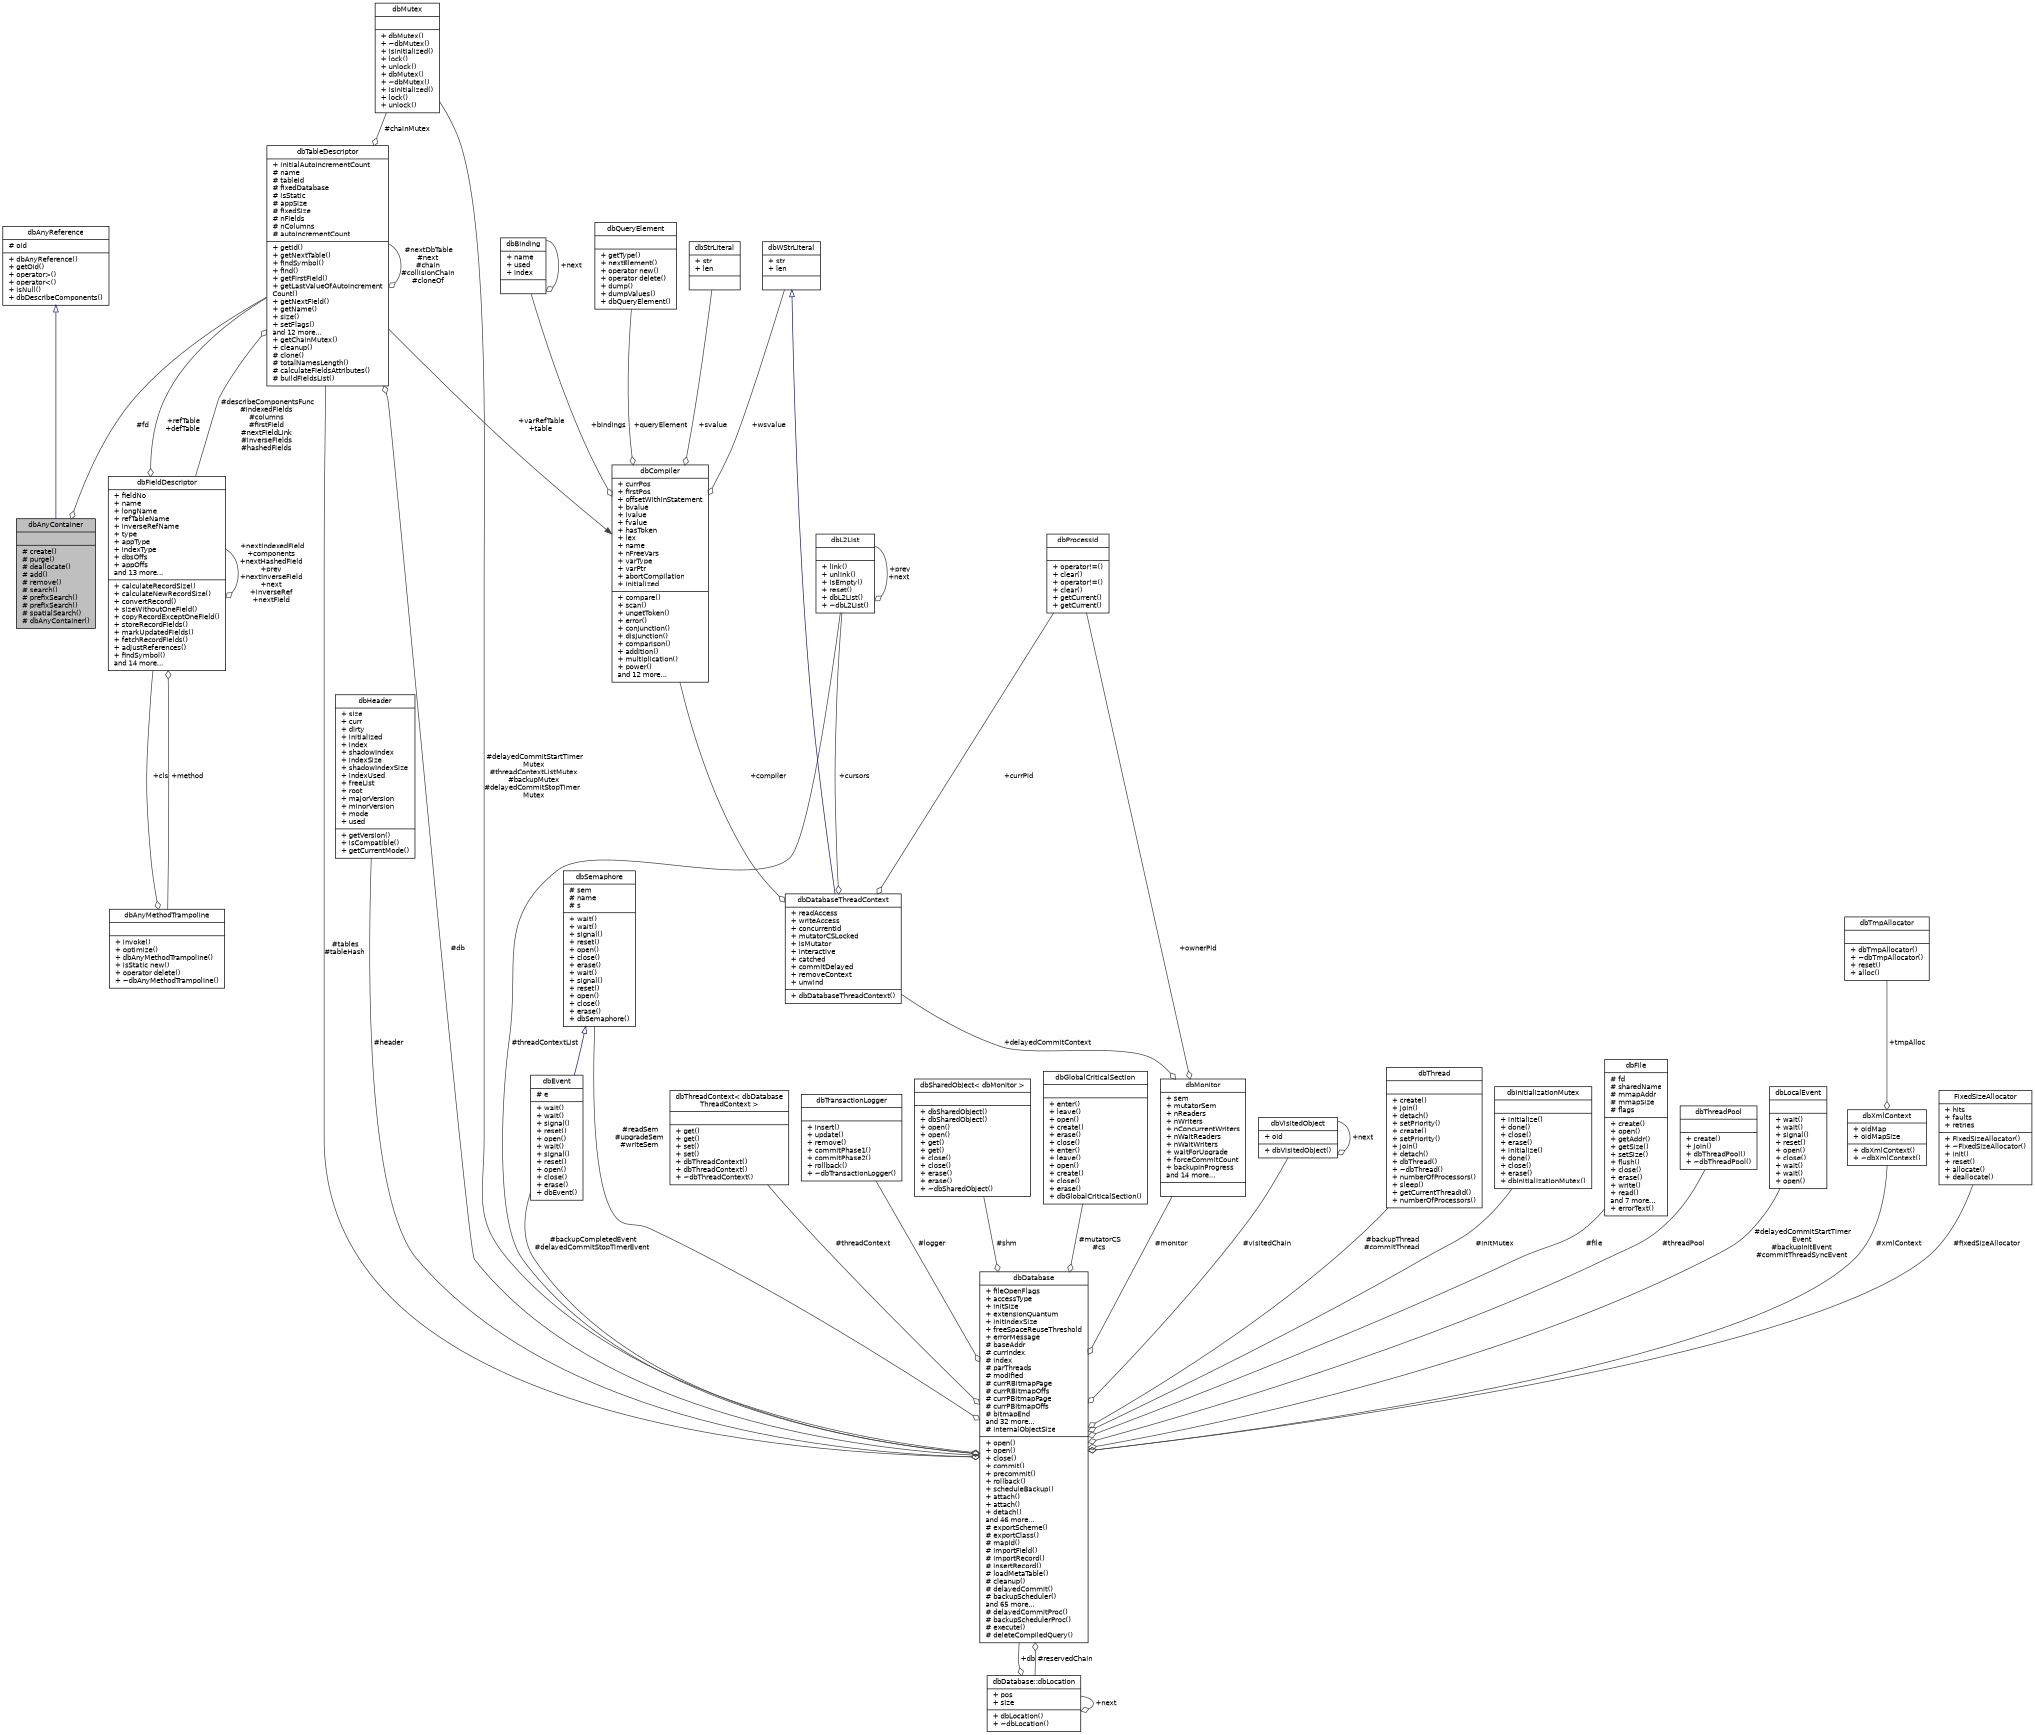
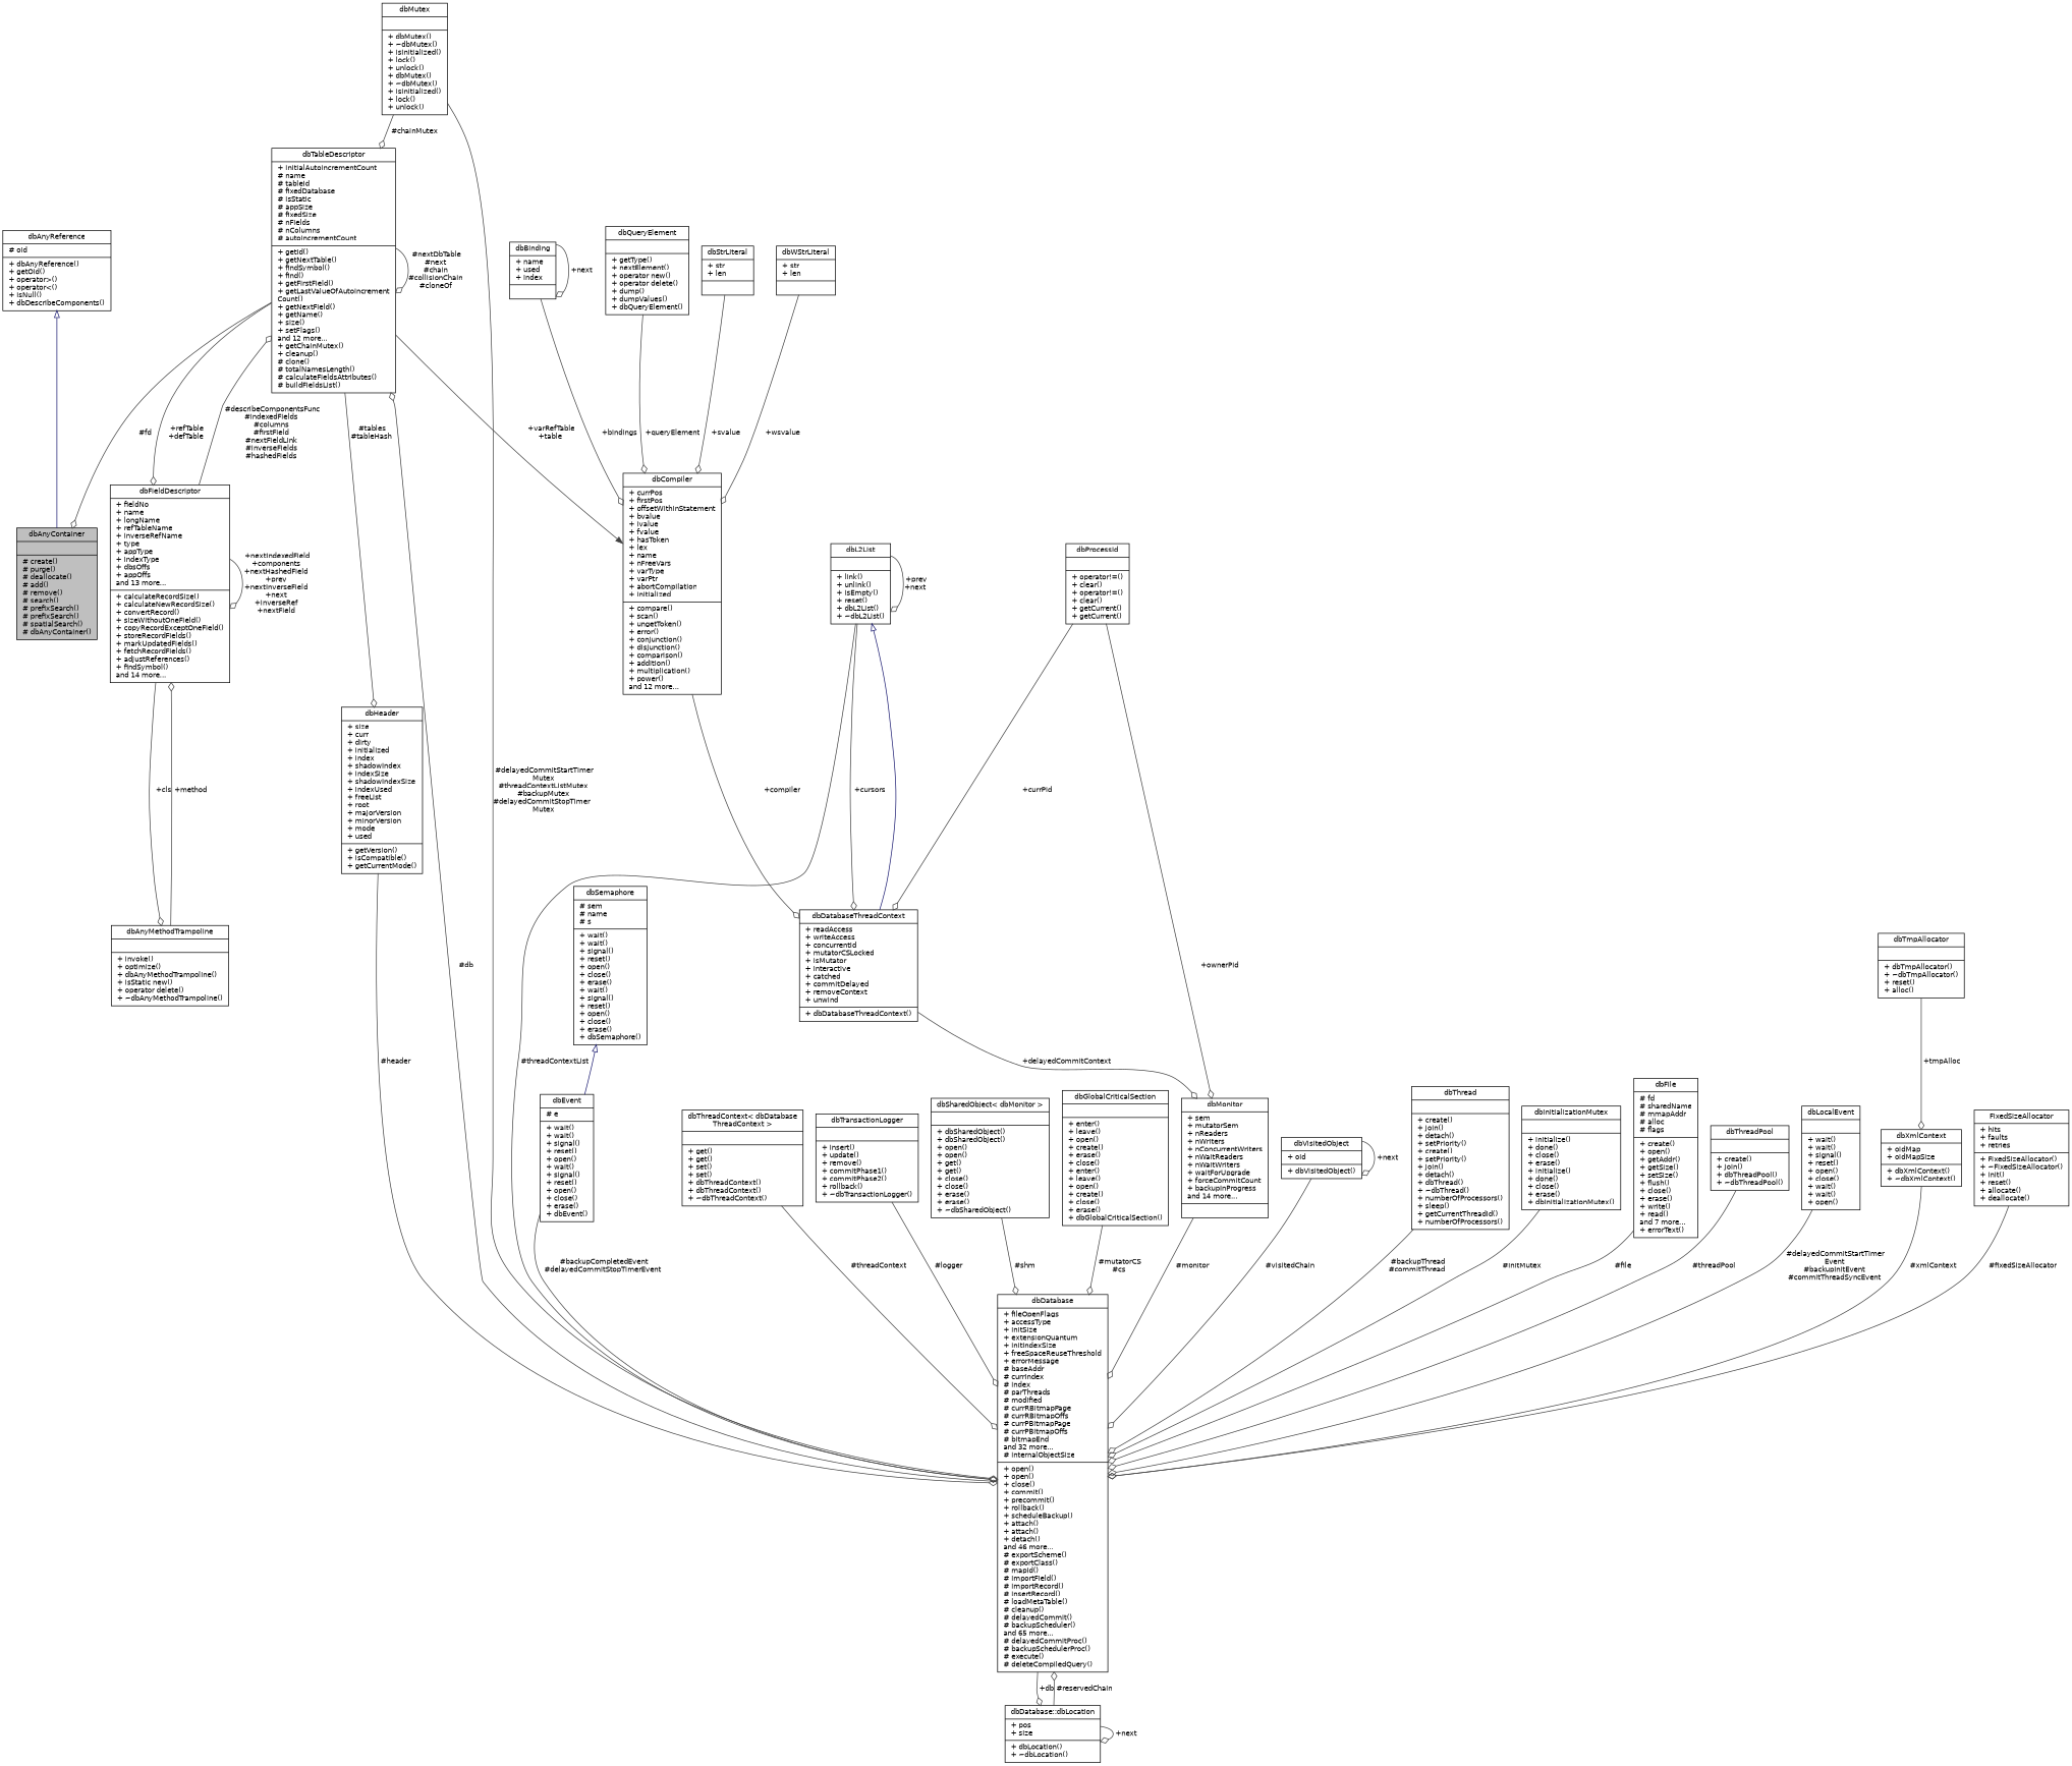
  digraph {
    node [color=black fillcolor=white fontname=Helvetica fontsize=10 shape=record style=filled]
    edge [color=grey25 fontname=Helvetica fontsize=10 labelfontname=Helvetica labelfontsize=10 style=solid arrowhead=odiamond]
    n1 [fillcolor=grey75 fontcolor=black height=0.2 label="{dbAnyContainer\n||# create()\l# purge()\l# deallocate()\l# add()\l# remove()\l# search()\l# prefixSearch()\l# prefixSearch()\l# spatialSearch()\l# dbAnyContainer()\l}" width=0.4]
    n2 [height=0.2 label="{dbAnyReference\n|# oid\l|+ dbAnyReference()\l+ getOid()\l+ operator\>()\l+ operator\<()\l+ isNull()\l+ dbDescribeComponents()\l}" width=0.4]
    n3 [height=0.2 label="{dbFieldDescriptor\n|+ fieldNo\l+ name\l+ longName\l+ refTableName\l+ inverseRefName\l+ type\l+ appType\l+ indexType\l+ dbsOffs\l+ appOffs\land 13 more...\l|+ calculateRecordSize()\l+ calculateNewRecordSize()\l+ convertRecord()\l+ sizeWithoutOneField()\l+ copyRecordExceptOneField()\l+ storeRecordFields()\l+ markUpdatedFields()\l+ fetchRecordFields()\l+ adjustReferences()\l+ findSymbol()\land 14 more...\l}" width=0.4]
    n4 [height=0.2 label="{dbAnyMethodTrampoline\n||+ invoke()\l+ optimize()\l+ dbAnyMethodTrampoline()\l+ isStatic new()\l+ operator delete()\l+ ~dbAnyMethodTrampoline()\l}" width=0.4]
    n5 [height=0.2 label="{dbTableDescriptor\n|+ initialAutoincrementCount\l# name\l# tableId\l# fixedDatabase\l# isStatic\l# appSize\l# fixedSize\l# nFields\l# nColumns\l# autoincrementCount\l|+ getId()\l+ getNextTable()\l+ findSymbol()\l+ find()\l+ getFirstField()\l+ getLastValueOfAutoincrement\lCount()\l+ getNextField()\l+ getName()\l+ size()\l+ setFlags()\land 12 more...\l+ getChainMutex()\l+ cleanup()\l# clone()\l# totalNamesLength()\l# calculateFieldsAttributes()\l# buildFieldsList()\l}" width=0.4]
    n6 [height=0.2 label="{dbDatabase\n|+ fileOpenFlags\l+ accessType\l+ initSize\l+ extensionQuantum\l+ initIndexSize\l+ freeSpaceReuseThreshold\l+ errorMessage\l# baseAddr\l# currIndex\l# index\l# parThreads\l# modified\l# currRBitmapPage\l# currRBitmapOffs\l# currPBitmapPage\l# currPBitmapOffs\l# bitmapEnd\land 32 more...\l# internalObjectSize\l|+ open()\l+ open()\l+ close()\l+ commit()\l+ precommit()\l+ rollback()\l+ scheduleBackup()\l+ attach()\l+ attach()\l+ detach()\land 46 more...\l# exportScheme()\l# exportClass()\l# mapId()\l# importField()\l# importRecord()\l# insertRecord()\l# loadMetaTable()\l# cleanup()\l# delayedCommit()\l# backupScheduler()\land 65 more...\l# delayedCommitProc()\l# backupSchedulerProc()\l# execute()\l# deleteCompiledQuery()\l}" width=0.4]
    n7 [height=0.2 label="{dbCompiler\n|+ currPos\l+ firstPos\l+ offsetWithinStatement\l+ bvalue\l+ ivalue\l+ fvalue\l+ hasToken\l+ lex\l+ name\l+ nFreeVars\l+ varType\l+ varPtr\l+ abortCompilation\l+ initialized\l|+ compare()\l+ scan()\l+ ungetToken()\l+ error()\l+ conjunction()\l+ disjunction()\l+ comparison()\l+ addition()\l+ multiplication()\l+ power()\land 12 more...\l}" width=0.4]
    n8 [height=0.2 label="{dbDatabase::dbLocation\n|+ pos\l+ size\l|+ dbLocation()\l+ ~dbLocation()\l}" width=0.4]
    n9 [height=0.2 label="{dbDatabaseThreadContext\n|+ readAccess\l+ writeAccess\l+ concurrentId\l+ mutatorCSLocked\l+ isMutator\l+ interactive\l+ catched\l+ commitDelayed\l+ removeContext\l+ unwind\l|+ dbDatabaseThreadContext()\l}" width=0.4]
    n10 [height=0.2 label="{dbMutex\n||+ dbMutex()\l+ ~dbMutex()\l+ isInitialized()\l+ lock()\l+ unlock()\l+ dbMutex()\l+ ~dbMutex()\l+ isInitialized()\l+ lock()\l+ unlock()\l}" width=0.4]
    n11 [height=0.2 label="{dbEvent\n|# e\l|+ wait()\l+ wait()\l+ signal()\l+ reset()\l+ open()\l+ wait()\l+ signal()\l+ reset()\l+ open()\l+ close()\l+ erase()\l+ dbEvent()\l}" width=0.4]
    n12 [height=0.2 label="{dbSemaphore\n|# sem\l# name\l# s\l|+ wait()\l+ wait()\l+ signal()\l+ reset()\l+ open()\l+ close()\l+ erase()\l+ wait()\l+ signal()\l+ reset()\l+ open()\l+ close()\l+ erase()\l+ dbSemaphore()\l}" width=0.4]
    n13 [height=0.2 label="{dbThreadContext\< dbDatabase\lThreadContext \>\n||+ get()\l+ get()\l+ set()\l+ set()\l+ dbThreadContext()\l+ dbThreadContext()\l+ ~dbThreadContext()\l}" width=0.4]
    n14 [height=0.2 label="{dbTransactionLogger\n||+ insert()\l+ update()\l+ remove()\l+ commitPhase1()\l+ commitPhase2()\l+ rollback()\l+ ~dbTransactionLogger()\l}" width=0.4]
    n15 [height=0.2 label="{dbSharedObject\< dbMonitor \>\n||+ dbSharedObject()\l+ dbSharedObject()\l+ open()\l+ open()\l+ get()\l+ get()\l+ close()\l+ close()\l+ erase()\l+ erase()\l+ ~dbSharedObject()\l}" width=0.4]
    n16 [height=0.2 label="{dbGlobalCriticalSection\n||+ enter()\l+ leave()\l+ open()\l+ create()\l+ erase()\l+ close()\l+ enter()\l+ leave()\l+ open()\l+ create()\l+ close()\l+ erase()\l+ dbGlobalCriticalSection()\l}" width=0.4]
    n17 [height=0.2 label="{dbHeader\n|+ size\l+ curr\l+ dirty\l+ initialized\l+ index\l+ shadowIndex\l+ indexSize\l+ shadowIndexSize\l+ indexUsed\l+ freeList\l+ root\l+ majorVersion\l+ minorVersion\l+ mode\l+ used\l|+ getVersion()\l+ isCompatible()\l+ getCurrentMode()\l}" width=0.4]
    n18 [height=0.2 label="{dbL2List\n||+ link()\l+ unlink()\l+ isEmpty()\l+ reset()\l+ dbL2List()\l+ ~dbL2List()\l}" width=0.4]
    n19 [height=0.2 label="{dbMonitor\n|+ sem\l+ mutatorSem\l+ nReaders\l+ nWriters\l+ nConcurrentWriters\l+ nWaitReaders\l+ nWaitWriters\l+ waitForUpgrade\l+ forceCommitCount\l+ backupInProgress\land 14 more...\l|}" width=0.4]
    n20 [height=0.2 label="{dbVisitedObject\n|+ oid\l|+ dbVisitedObject()\l}" width=0.4]
    n21 [height=0.2 label="{dbThread\n||+ create()\l+ join()\l+ detach()\l+ setPriority()\l+ create()\l+ setPriority()\l+ join()\l+ detach()\l+ dbThread()\l+ ~dbThread()\l+ numberOfProcessors()\l+ sleep()\l+ getCurrentThreadId()\l+ numberOfProcessors()\l}" width=0.4]
    n22 [height=0.2 label="{dbInitializationMutex\n||+ initialize()\l+ done()\l+ close()\l+ erase()\l+ initialize()\l+ done()\l+ close()\l+ erase()\l+ dbInitializationMutex()\l}" width=0.4]
-   n23 [height=0.2 label="{dbFile\n|# fd\l# sharedName\l# mmapAddr\l# mmapSize\l# flags\l|+ create()\l+ open()\l+ getAddr()\l+ getSize()\l+ setSize()\l+ flush()\l+ close()\l+ erase()\l+ write()\l+ read()\land 7 more...\l+ errorText()\l}" width=0.4]
+   n23 [height=0.2 label="{dbFile\n|# fd\l# sharedName\l# mmapAddr\l# alloc\l# flags\l|+ create()\l+ open()\l+ getAddr()\l+ getSize()\l+ setSize()\l+ flush()\l+ close()\l+ erase()\l+ write()\l+ read()\land 7 more...\l+ errorText()\l}" width=0.4]
    n24 [height=0.2 label="{dbThreadPool\n||+ create()\l+ join()\l+ dbThreadPool()\l+ ~dbThreadPool()\l}" width=0.4]
    n25 [height=0.2 label="{dbLocalEvent\n||+ wait()\l+ wait()\l+ signal()\l+ reset()\l+ open()\l+ close()\l+ wait()\l+ wait()\l+ open()\l}" width=0.4]
    n26 [height=0.2 label="{dbXmlContext\n|+ oidMap\l+ oidMapSize\l|+ dbXmlContext()\l+ ~dbXmlContext()\l}" width=0.4]
    n27 [height=0.2 label="{dbTmpAllocator\n||+ dbTmpAllocator()\l+ ~dbTmpAllocator()\l+ reset()\l+ alloc()\l}" width=0.4]
    n28 [height=0.2 label="{FixedSizeAllocator\n|+ hits\l+ faults\l+ retries\l|+ FixedSizeAllocator()\l+ ~FixedSizeAllocator()\l+ init()\l+ reset()\l+ allocate()\l+ deallocate()\l}" width=0.4]
    n29 [height=0.2 label="{dbStrLiteral\n|+ str\l+ len\l|}" width=0.4]
    n30 [height=0.2 label="{dbWStrLiteral\n|+ str\l+ len\l|}" width=0.4]
    n31 [height=0.2 label="{dbBinding\n|+ name\l+ used\l+ index\l|}" width=0.4]
    n32 [height=0.2 label="{dbQueryElement\n||+ getType()\l+ nextElement()\l+ operator new()\l+ operator delete()\l+ dump()\l+ dumpValues()\l+ dbQueryElement()\l}" width=0.4]
    n33 [height=0.2 label="{dbProcessId\n||+ operator!=()\l+ clear()\l+ operator!=()\l+ clear()\l+ getCurrent()\l+ getCurrent()\l}" width=0.4]
    n2 -> n1 [arrowtail=onormal color=midnightblue dir=back arrowhead=""]
    n3 -> n3 [label=" +nextIndexedField\n+components\n+nextHashedField\n+prev\n+nextInverseField\n+next\n+inverseRef\n+nextField"]
    n3 -> n4 [label=" +cls"]
    n3 -> n5 [label=" #describeComponentsFunc\n#indexedFields\n#columns\n#firstField\n#nextFieldLink\n#inverseFields\n#hashedFields"]
    n4 -> n3 [label=" +method"]
    n5 -> n1 [label=" #fd"]
    n5 -> n3 [label=" +refTable\n+defTable"]
    n5 -> n5 [label=" #nextDbTable\n#next\n#chain\n#collisionChain\n#cloneOf"]
-   n5 -> n6 [label=" #tables\n#tableHash"]
+   n5 -> n17 [label=" #tables\n#tableHash"]
    n5 -> n7 [arrowhead=normal label=" +varRefTable\n+table"]
    n6 -> n5 [label=" #db"]
    n6 -> n8 [label=" +db"]
    n7 -> n9 [label=" +compiler"]
    n8 -> n6 [label=" #reservedChain"]
    n8 -> n8 [label=" +next"]
    n9 -> n19 [label=" +delayedCommitContext"]
    n10 -> n5 [label=" #chainMutex"]
    n10 -> n6 [label=" #delayedCommitStartTimer\lMutex\n#threadContextListMutex\n#backupMutex\n#delayedCommitStopTimer\lMutex"]
    n11 -> n6 [label=" #backupCompletedEvent\n#delayedCommitStopTimerEvent"]
-   n12 -> n6 [label=" #readSem\n#upgradeSem\n#writeSem"]
    n12 -> n11 [arrowtail=onormal color=midnightblue dir=back arrowhead=""]
    n13 -> n6 [label=" #threadContext"]
    n14 -> n6 [label=" #logger"]
    n15 -> n6 [label=" #shm"]
    n16 -> n6 [label=" #mutatorCS\n#cs"]
    n17 -> n6 [label=" #header"]
    n18 -> n6 [label=" #threadContextList"]
-   n30 -> n9 [arrowtail=onormal color=midnightblue dir=back arrowhead=""]
+   n18 -> n9 [arrowtail=onormal color=midnightblue dir=back arrowhead=""]
    n18 -> n9 [label=" +cursors"]
    n18 -> n18 [label=" +prev\n+next"]
    n19 -> n6 [label=" #monitor"]
    n20 -> n6 [label=" #visitedChain"]
    n20 -> n20 [label=" +next"]
    n21 -> n6 [label=" #backupThread\n#commitThread"]
    n22 -> n6 [label=" #initMutex"]
    n23 -> n6 [label=" #file"]
    n24 -> n6 [label=" #threadPool"]
    n25 -> n6 [label=" #delayedCommitStartTimer\lEvent\n#backupInitEvent\n#commitThreadSyncEvent"]
    n26 -> n6 [label=" #xmlContext"]
    n27 -> n26 [label=" +tmpAlloc"]
    n28 -> n6 [label=" #fixedSizeAllocator"]
    n29 -> n7 [label=" +svalue"]
    n30 -> n7 [label=" +wsvalue"]
    n31 -> n7 [label=" +bindings"]
    n31 -> n31 [label=" +next"]
    n32 -> n7 [label=" +queryElement"]
    n33 -> n9 [label=" +currPid"]
    n33 -> n19 [label=" +ownerPid"]
  }
